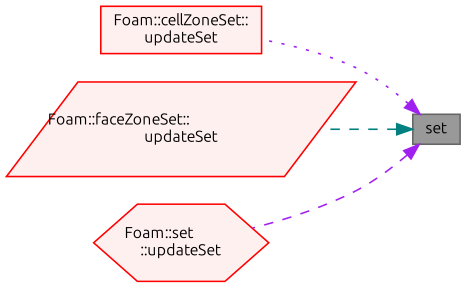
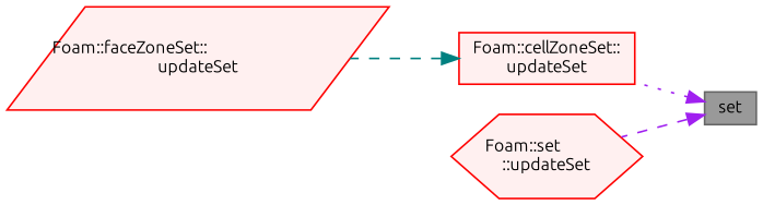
  digraph {
    fontname=Ubuntu
    rankdir=RL
    node [color=red fillcolor="#FFF0F0" fontname=Ubuntu fontsize=10 shape=box style=filled]
    edge [color=purple dir=back fontname=Ubuntu fontsize=10 labelfontname=Helvetica labelfontsize=10 style=dashed]
    n1 [color=gray40 fillcolor=grey60 fontcolor=black height=0.2 label=set width=0.4]
    n2 [height=0.2 label="Foam::cellZoneSet::\lupdateSet" width=0.4]
    n3 [height=0.2 label="Foam::faceZoneSet::\lupdateSet" shape=parallelogram width=0.4]
    n4 [height=0.2 label="Foam::set\l::updateSet" shape=hexagon width=0.4]
    n1 -> n2 [style=dotted]
-   n1 -> n3 [color=teal]
+   n2 -> n3 [color=teal]
    n1 -> n4
  }
